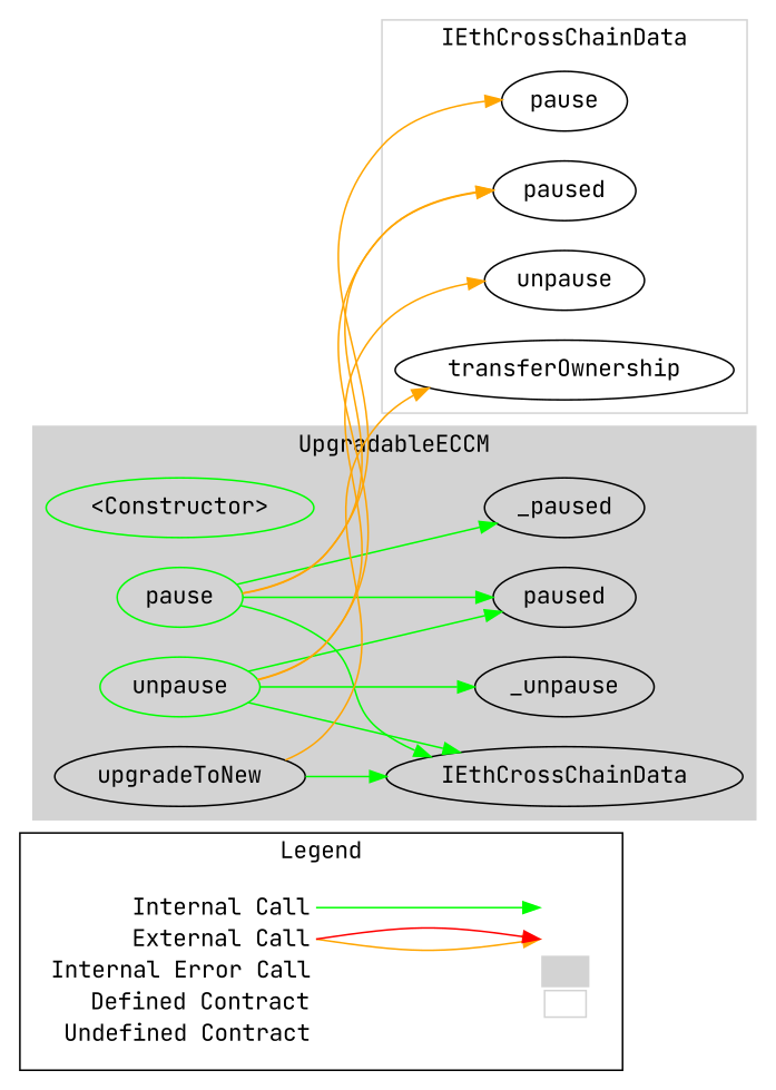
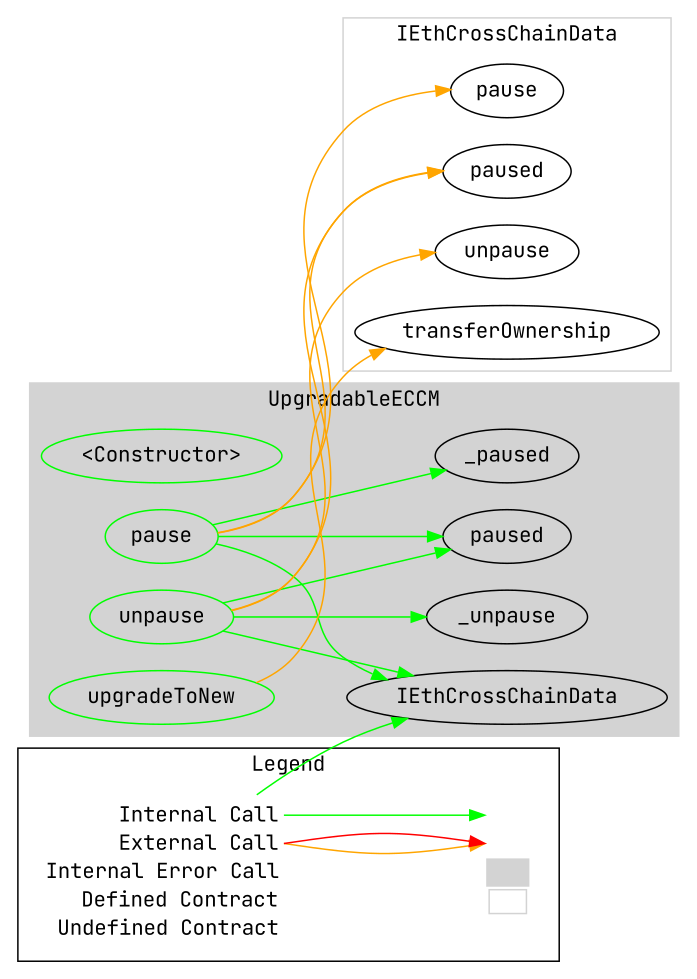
  digraph {
    compound=true
    fontname="JetBrains Mono"
    rankdir=LR
    node [fontname="JetBrains Mono"]
    edge [color=green fontname="JetBrains Mono"]
    n1 [color=green label="<Constructor>"]
    n2 [color=green label=pause]
    n3 [color=green label=unpause]
-   n4 [color=black label=upgradeToNew]
+   n4 [color=green label=upgradeToNew]
    n5 [label=paused]
    n6 [label=_paused]
    n7 [label=IEthCrossChainData]
    n8 [label=_unpause]
    n9 [label=paused]
    n10 [label=pause]
    n11 [label=unpause]
    n12 [label=transferOwnership]
    n13 [label=<<table border="0" cellpadding="2" cellspacing="0" cellborder="0">   <tr><td align="right" port="i1">Internal Call</td></tr>   <tr><td align="right" port="i2">External Call</td></tr>   <tr><td align="right" port="i2">Internal Error Call</td></tr>   <tr><td align="right" port="i3">Defined Contract</td></tr>   <tr><td align="right" port="i4">Undefined Contract</td></tr>   </table>> shape=plaintext]
    n14 [label=<<table border="0" cellpadding="2" cellspacing="0" cellborder="0">   <tr><td port="i1">&nbsp;&nbsp;&nbsp;</td></tr>   <tr><td port="i2">&nbsp;&nbsp;&nbsp;</td></tr>   <tr><td port="i3" bgcolor="lightgray">&nbsp;&nbsp;&nbsp;</td></tr>   <tr><td port="i4">     <table border="1" cellborder="0" cellspacing="0" cellpadding="7" color="lightgray">       <tr>        <td></td>       </tr>      </table>   </td></tr>   </table>> shape=plaintext]
    subgraph cluster_1 {
      bgcolor=lightgray
      color=lightgray
      label=UpgradableECCM
      style=filled
      n1
      n2
      n3
      n4
      n5
      n6
      n7
      n8
    }
    subgraph cluster_2 {
      color=lightgray
      label=IEthCrossChainData
      n9
      n10
      n11
      n12
    }
    subgraph cluster_3 {
      label=Legend
      n13
      n14
    }
    n2 -> n5
    n2 -> n6
    n2 -> n7
    n2 -> n9 [color=orange]
    n2 -> n10 [color=orange]
    n3 -> n5
    n3 -> n7
    n3 -> n8
    n3 -> n9 [color=orange]
    n3 -> n11 [color=orange]
-   n4 -> n7
+   n13 -> n7
    n4 -> n12 [color=orange]
    n13 -> n14 [headport="i1:w" tailport="i1:e"]
    n13 -> n14 [color=orange headport="i2:w" tailport="i2:e"]
    n13 -> n14 [color=red headport="i2:w" tailport="i2:e"]
  }
